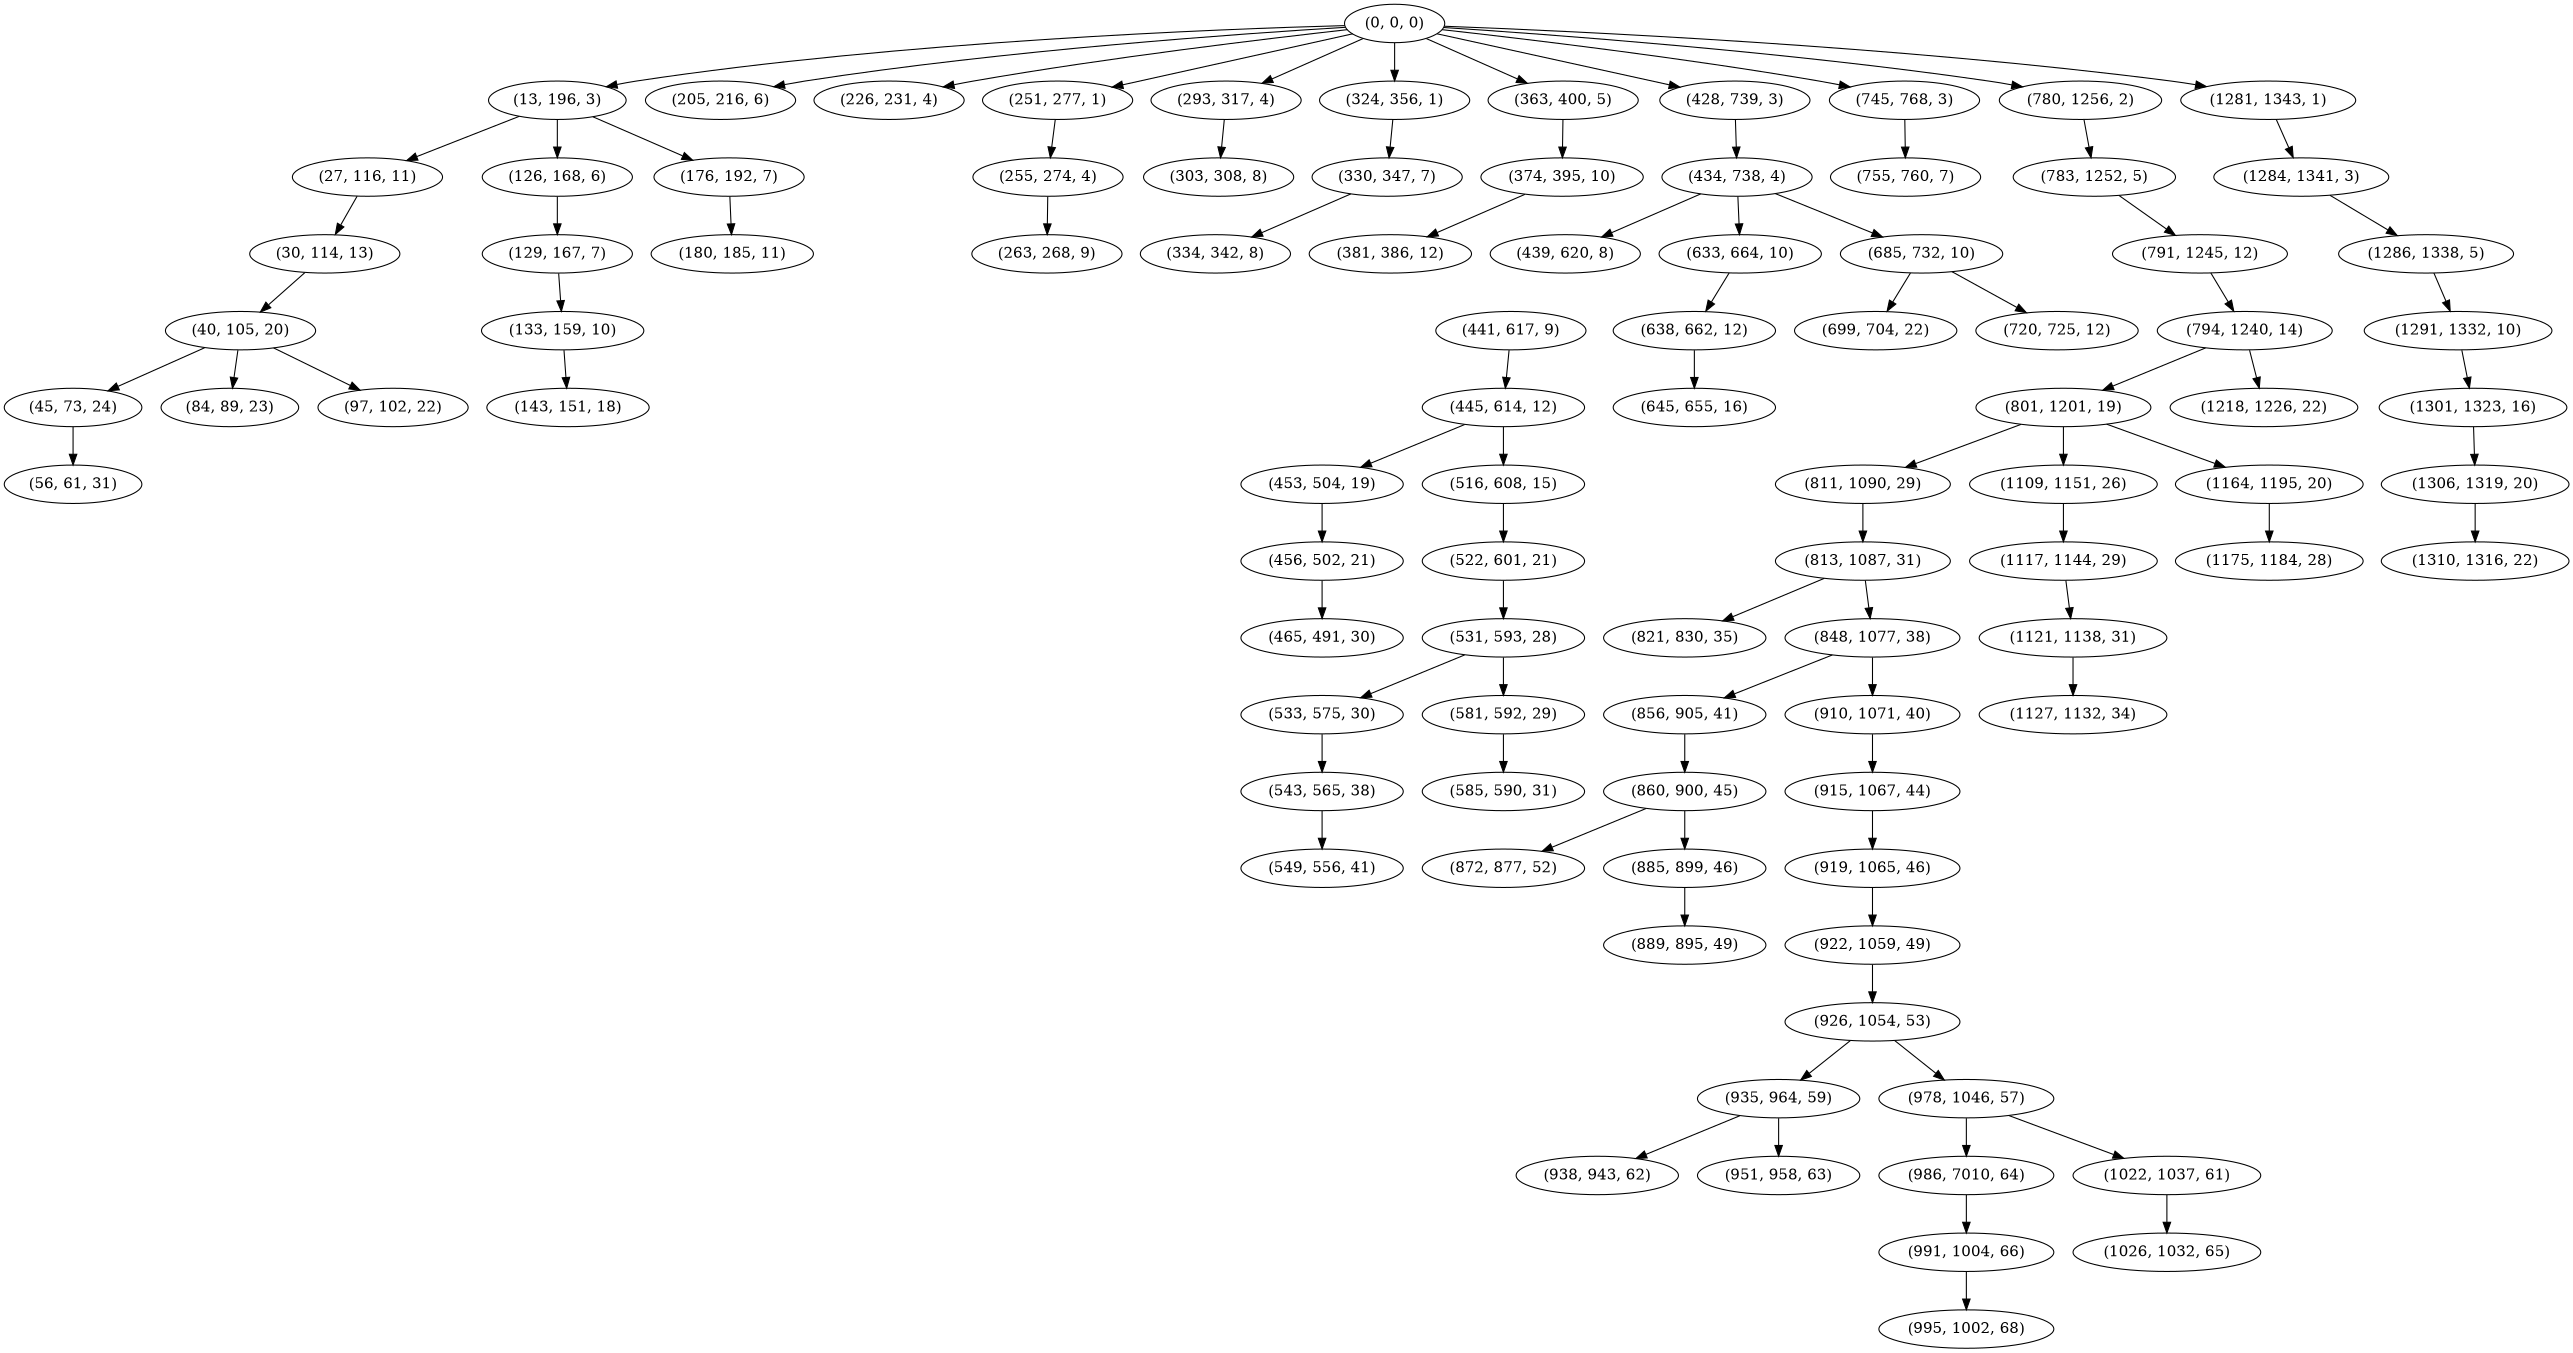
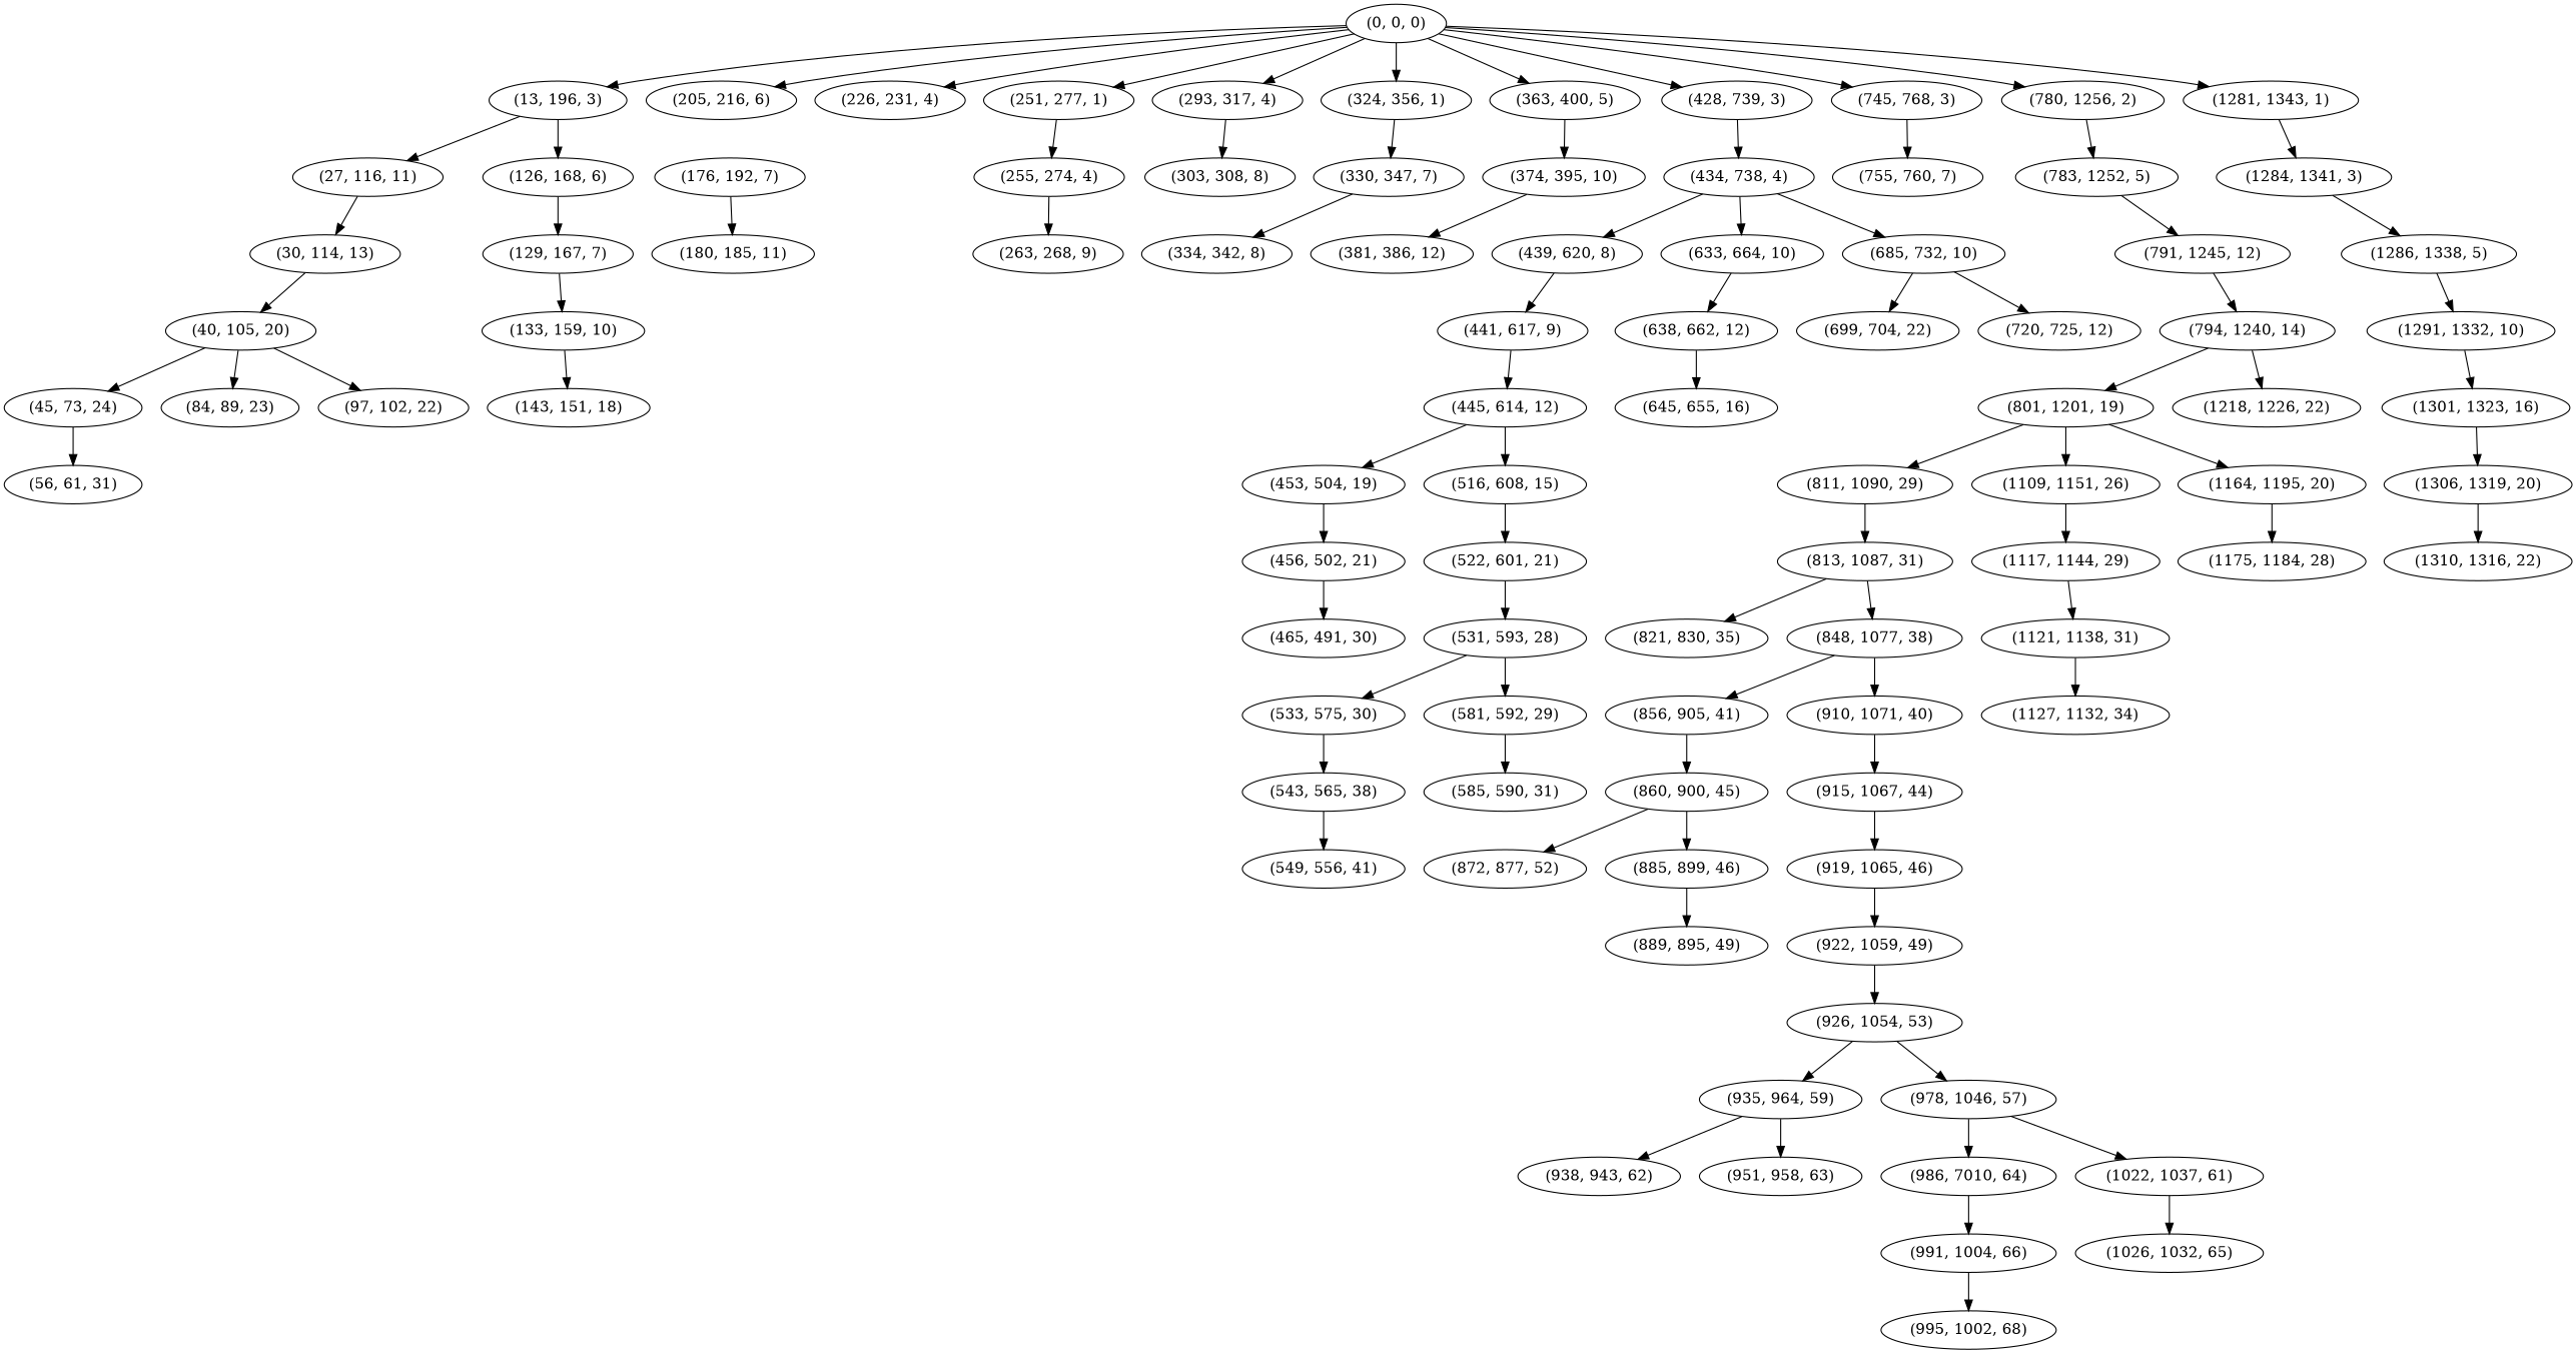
  digraph {
    "(0, 0, 0)"
    "(13, 196, 3)"
    "(205, 216, 6)"
    "(226, 231, 4)"
    "(251, 277, 1)"
    "(293, 317, 4)"
    "(324, 356, 1)"
    "(363, 400, 5)"
    "(428, 739, 3)"
    "(745, 768, 3)"
    "(780, 1256, 2)"
    "(1281, 1343, 1)"
    "(27, 116, 11)"
    "(126, 168, 6)"
    "(176, 192, 7)"
    "(255, 274, 4)"
    "(303, 308, 8)"
    "(330, 347, 7)"
    "(374, 395, 10)"
    "(434, 738, 4)"
    "(755, 760, 7)"
    "(783, 1252, 5)"
    "(1284, 1341, 3)"
    "(30, 114, 13)"
    "(129, 167, 7)"
    "(180, 185, 11)"
    "(40, 105, 20)"
    "(45, 73, 24)"
    "(84, 89, 23)"
    "(97, 102, 22)"
    "(56, 61, 31)"
    "(133, 159, 10)"
    "(143, 151, 18)"
    "(263, 268, 9)"
    "(334, 342, 8)"
    "(381, 386, 12)"
    "(439, 620, 8)"
    "(633, 664, 10)"
    "(685, 732, 10)"
    "(441, 617, 9)"
    "(638, 662, 12)"
    "(699, 704, 22)"
    "(720, 725, 12)"
    "(445, 614, 12)"
    "(453, 504, 19)"
    "(516, 608, 15)"
    "(456, 502, 21)"
    "(522, 601, 21)"
    "(465, 491, 30)"
    "(531, 593, 28)"
    "(533, 575, 30)"
    "(581, 592, 29)"
    "(543, 565, 38)"
    "(585, 590, 31)"
    "(549, 556, 41)"
    "(645, 655, 16)"
    "(791, 1245, 12)"
    "(794, 1240, 14)"
    "(801, 1201, 19)"
    "(1218, 1226, 22)"
    "(811, 1090, 29)"
    "(1109, 1151, 26)"
    "(1164, 1195, 20)"
    "(813, 1087, 31)"
    "(1117, 1144, 29)"
    "(1175, 1184, 28)"
    "(821, 830, 35)"
    "(848, 1077, 38)"
    "(856, 905, 41)"
    "(910, 1071, 40)"
    "(860, 900, 45)"
    "(915, 1067, 44)"
    "(872, 877, 52)"
    "(885, 899, 46)"
    "(889, 895, 49)"
    "(919, 1065, 46)"
    "(922, 1059, 49)"
    "(926, 1054, 53)"
    "(935, 964, 59)"
    "(978, 1046, 57)"
    "(938, 943, 62)"
    "(951, 958, 63)"
    n83 [label="(986, 7010, 64)"]
    "(1022, 1037, 61)"
    "(991, 1004, 66)"
    "(1026, 1032, 65)"
    "(995, 1002, 68)"
    "(1121, 1138, 31)"
    "(1127, 1132, 34)"
    "(1286, 1338, 5)"
    "(1291, 1332, 10)"
    "(1301, 1323, 16)"
    "(1306, 1319, 20)"
    "(1310, 1316, 22)"
    "(0, 0, 0)" -> "(13, 196, 3)"
    "(0, 0, 0)" -> "(205, 216, 6)"
    "(0, 0, 0)" -> "(226, 231, 4)"
    "(0, 0, 0)" -> "(251, 277, 1)"
    "(0, 0, 0)" -> "(293, 317, 4)"
    "(0, 0, 0)" -> "(324, 356, 1)"
    "(0, 0, 0)" -> "(363, 400, 5)"
    "(0, 0, 0)" -> "(428, 739, 3)"
    "(0, 0, 0)" -> "(745, 768, 3)"
    "(0, 0, 0)" -> "(780, 1256, 2)"
    "(0, 0, 0)" -> "(1281, 1343, 1)"
    "(13, 196, 3)" -> "(27, 116, 11)"
    "(13, 196, 3)" -> "(126, 168, 6)"
-   "(13, 196, 3)" -> "(176, 192, 7)"
    "(251, 277, 1)" -> "(255, 274, 4)"
    "(293, 317, 4)" -> "(303, 308, 8)"
    "(324, 356, 1)" -> "(330, 347, 7)"
    "(363, 400, 5)" -> "(374, 395, 10)"
    "(428, 739, 3)" -> "(434, 738, 4)"
    "(745, 768, 3)" -> "(755, 760, 7)"
    "(780, 1256, 2)" -> "(783, 1252, 5)"
    "(1281, 1343, 1)" -> "(1284, 1341, 3)"
    "(27, 116, 11)" -> "(30, 114, 13)"
    "(126, 168, 6)" -> "(129, 167, 7)"
    "(176, 192, 7)" -> "(180, 185, 11)"
    "(255, 274, 4)" -> "(263, 268, 9)"
    "(330, 347, 7)" -> "(334, 342, 8)"
    "(374, 395, 10)" -> "(381, 386, 12)"
    "(434, 738, 4)" -> "(439, 620, 8)"
    "(434, 738, 4)" -> "(633, 664, 10)"
    "(434, 738, 4)" -> "(685, 732, 10)"
    "(783, 1252, 5)" -> "(791, 1245, 12)"
    "(1284, 1341, 3)" -> "(1286, 1338, 5)"
    "(30, 114, 13)" -> "(40, 105, 20)"
    "(129, 167, 7)" -> "(133, 159, 10)"
    "(40, 105, 20)" -> "(45, 73, 24)"
    "(40, 105, 20)" -> "(84, 89, 23)"
    "(40, 105, 20)" -> "(97, 102, 22)"
    "(45, 73, 24)" -> "(56, 61, 31)"
    "(133, 159, 10)" -> "(143, 151, 18)"
+   "(439, 620, 8)" -> "(441, 617, 9)"
    "(633, 664, 10)" -> "(638, 662, 12)"
    "(685, 732, 10)" -> "(699, 704, 22)"
    "(685, 732, 10)" -> "(720, 725, 12)"
    "(441, 617, 9)" -> "(445, 614, 12)"
    "(638, 662, 12)" -> "(645, 655, 16)"
    "(445, 614, 12)" -> "(453, 504, 19)"
    "(445, 614, 12)" -> "(516, 608, 15)"
    "(453, 504, 19)" -> "(456, 502, 21)"
    "(516, 608, 15)" -> "(522, 601, 21)"
    "(456, 502, 21)" -> "(465, 491, 30)"
    "(522, 601, 21)" -> "(531, 593, 28)"
    "(531, 593, 28)" -> "(533, 575, 30)"
    "(531, 593, 28)" -> "(581, 592, 29)"
    "(533, 575, 30)" -> "(543, 565, 38)"
    "(581, 592, 29)" -> "(585, 590, 31)"
    "(543, 565, 38)" -> "(549, 556, 41)"
    "(791, 1245, 12)" -> "(794, 1240, 14)"
    "(794, 1240, 14)" -> "(801, 1201, 19)"
    "(794, 1240, 14)" -> "(1218, 1226, 22)"
    "(801, 1201, 19)" -> "(811, 1090, 29)"
    "(801, 1201, 19)" -> "(1109, 1151, 26)"
    "(801, 1201, 19)" -> "(1164, 1195, 20)"
    "(811, 1090, 29)" -> "(813, 1087, 31)"
    "(1109, 1151, 26)" -> "(1117, 1144, 29)"
    "(1164, 1195, 20)" -> "(1175, 1184, 28)"
    "(813, 1087, 31)" -> "(821, 830, 35)"
    "(813, 1087, 31)" -> "(848, 1077, 38)"
    "(1117, 1144, 29)" -> "(1121, 1138, 31)"
    "(848, 1077, 38)" -> "(856, 905, 41)"
    "(848, 1077, 38)" -> "(910, 1071, 40)"
    "(856, 905, 41)" -> "(860, 900, 45)"
    "(910, 1071, 40)" -> "(915, 1067, 44)"
    "(860, 900, 45)" -> "(872, 877, 52)"
    "(860, 900, 45)" -> "(885, 899, 46)"
    "(915, 1067, 44)" -> "(919, 1065, 46)"
    "(885, 899, 46)" -> "(889, 895, 49)"
    "(919, 1065, 46)" -> "(922, 1059, 49)"
    "(922, 1059, 49)" -> "(926, 1054, 53)"
    "(926, 1054, 53)" -> "(935, 964, 59)"
    "(926, 1054, 53)" -> "(978, 1046, 57)"
    "(935, 964, 59)" -> "(938, 943, 62)"
    "(935, 964, 59)" -> "(951, 958, 63)"
    "(978, 1046, 57)" -> n83
    "(978, 1046, 57)" -> "(1022, 1037, 61)"
    n83 -> "(991, 1004, 66)"
    "(1022, 1037, 61)" -> "(1026, 1032, 65)"
    "(991, 1004, 66)" -> "(995, 1002, 68)"
    "(1121, 1138, 31)" -> "(1127, 1132, 34)"
    "(1286, 1338, 5)" -> "(1291, 1332, 10)"
    "(1291, 1332, 10)" -> "(1301, 1323, 16)"
    "(1301, 1323, 16)" -> "(1306, 1319, 20)"
    "(1306, 1319, 20)" -> "(1310, 1316, 22)"
  }
